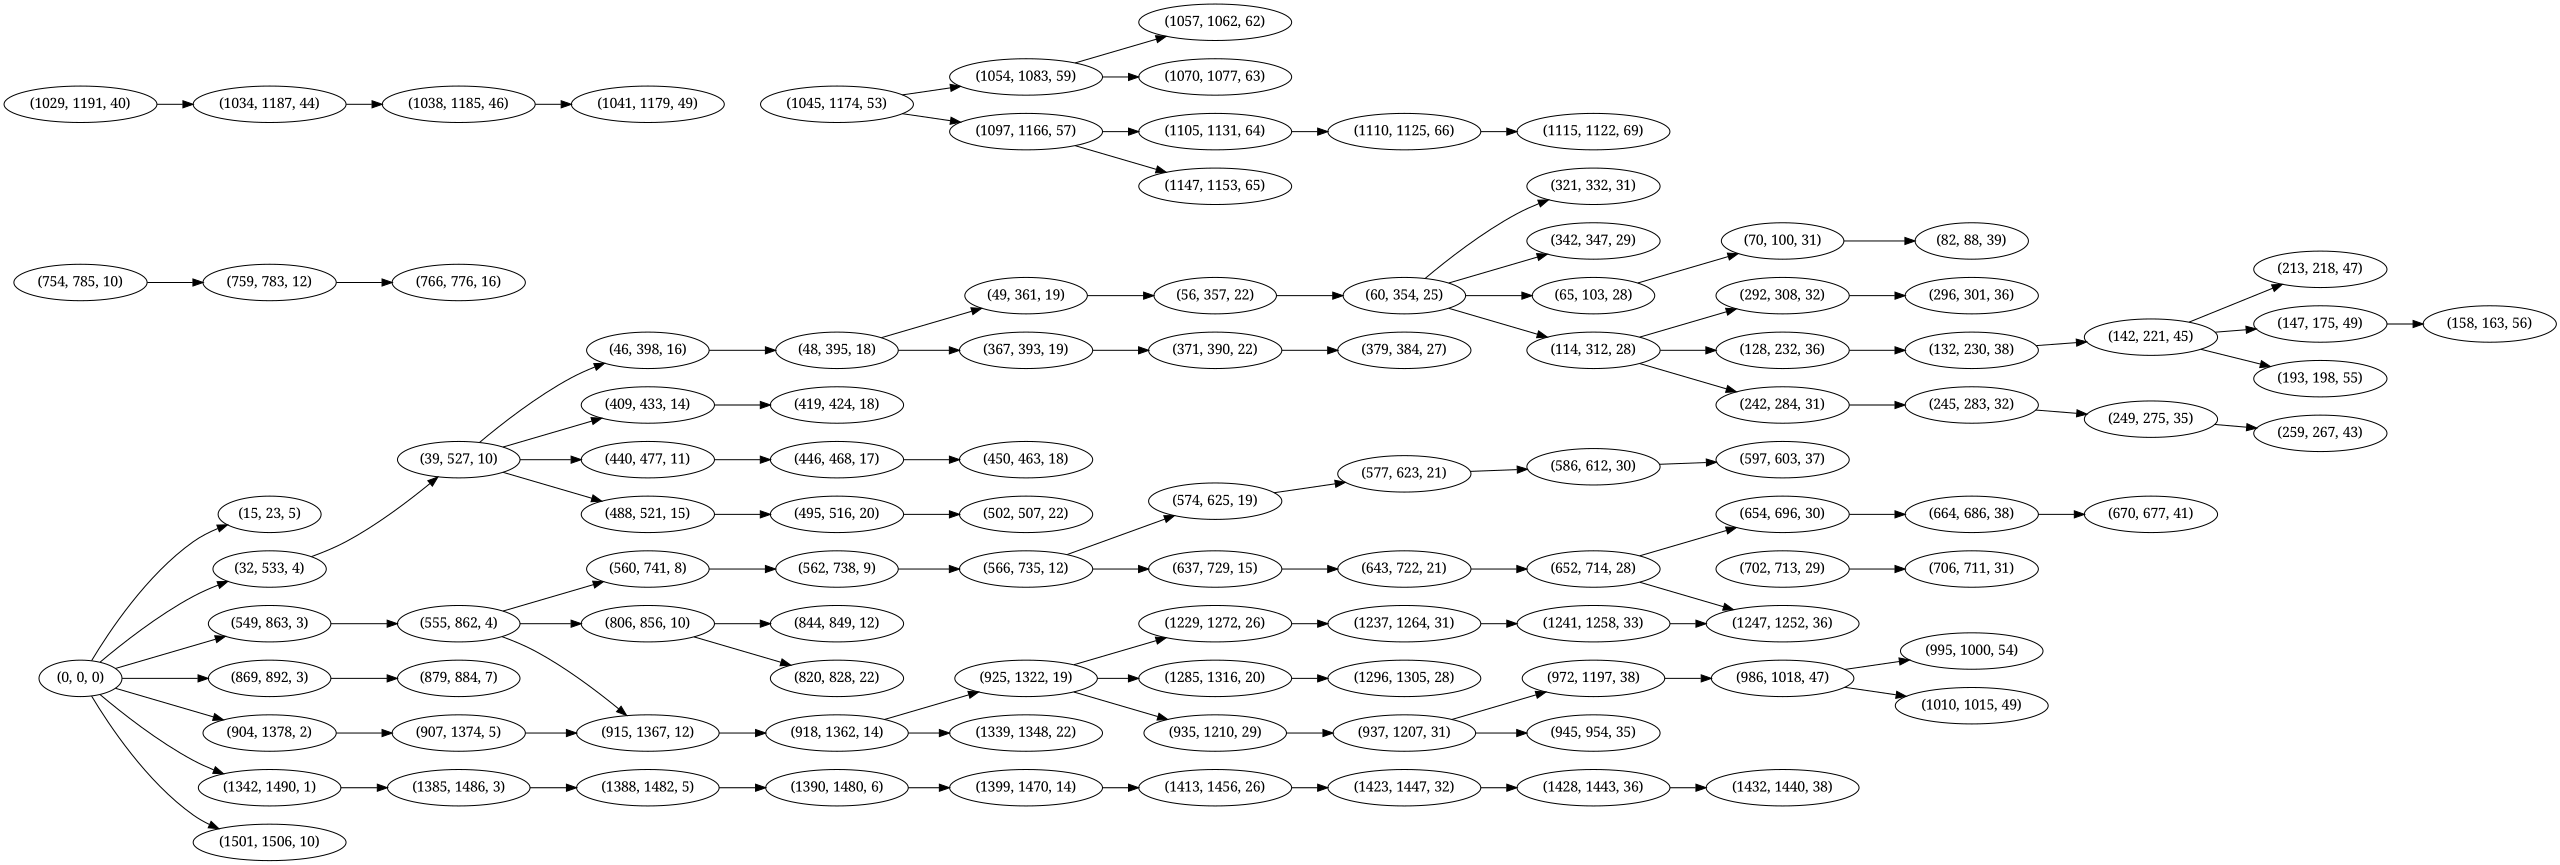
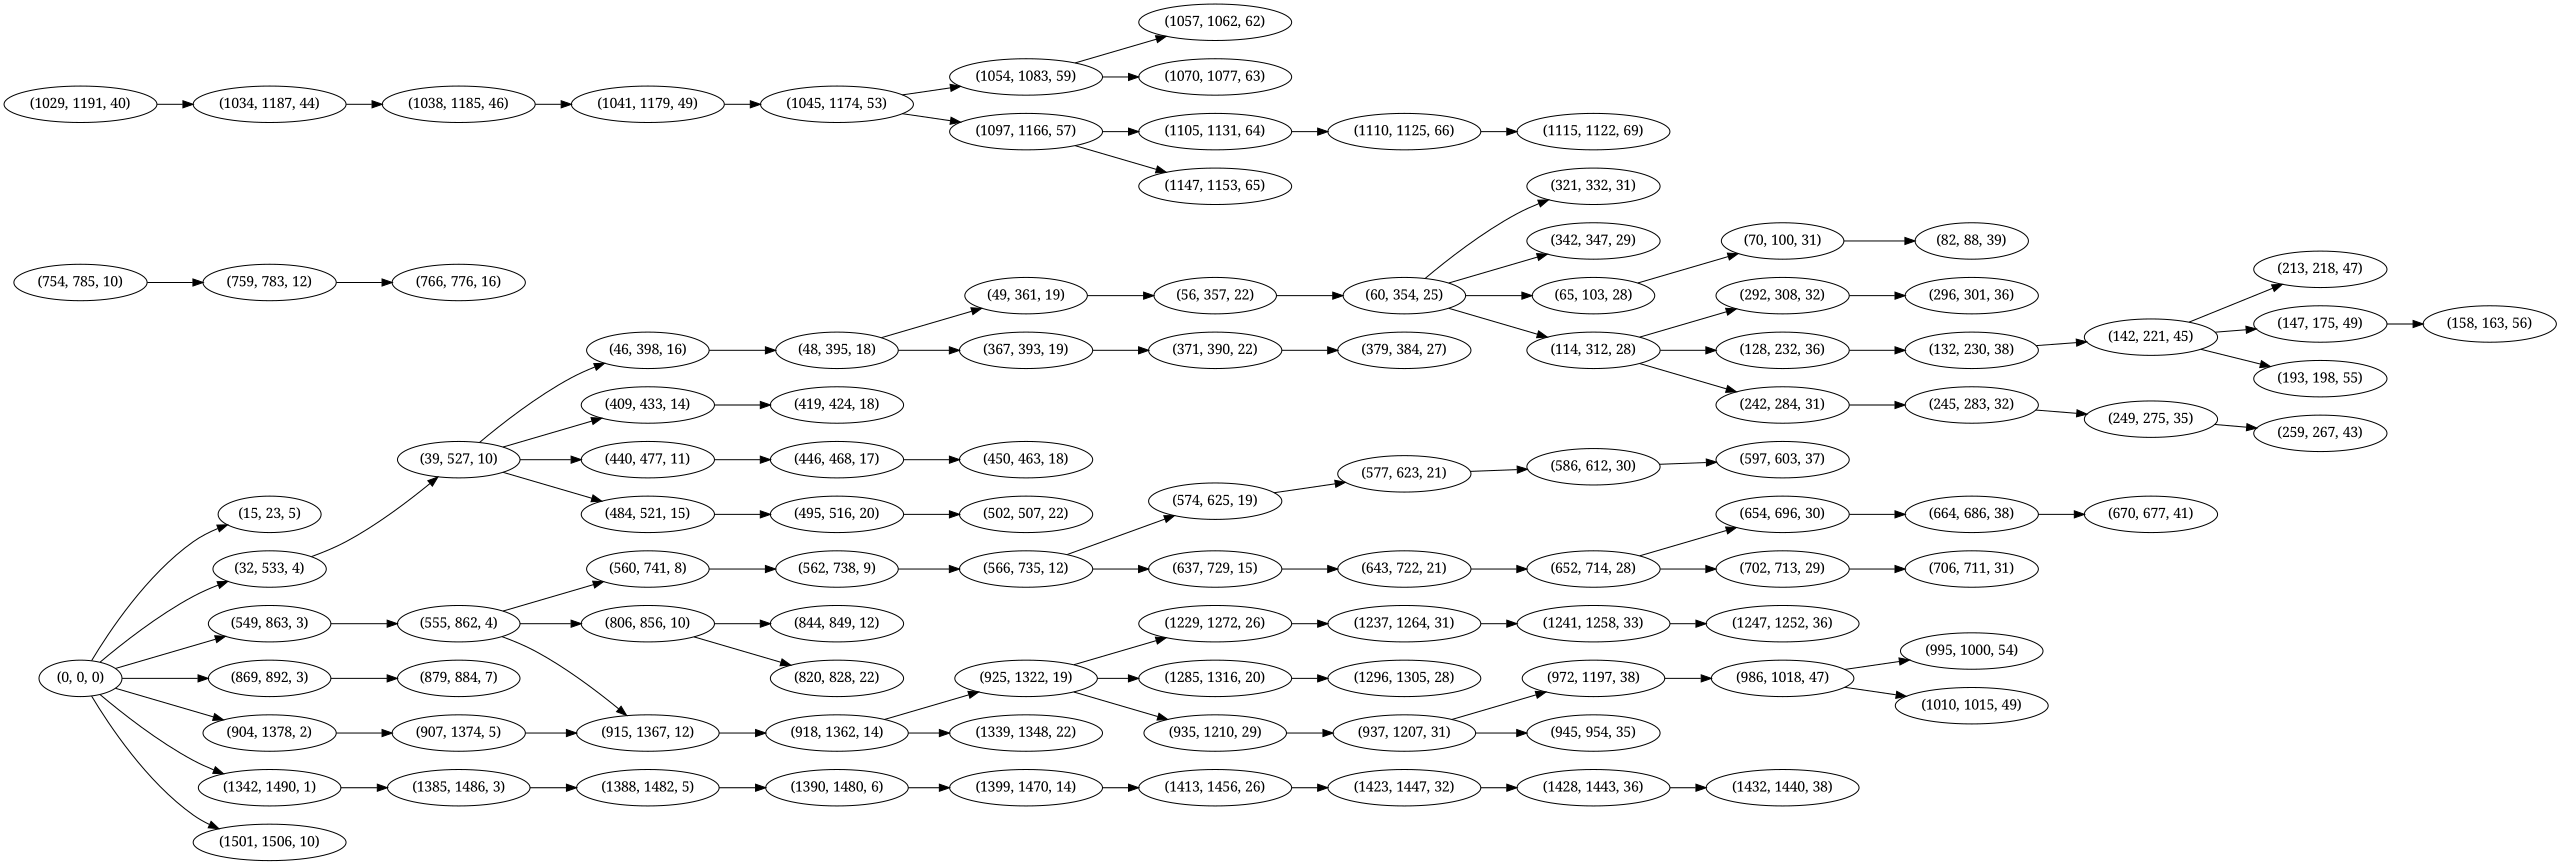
  digraph {
    fontname="Noto Serif"
    rankdir=LR
    node [fontname="Noto Serif"]
    edge [fontname="Noto Serif"]
    "(0, 0, 0)"
    "(15, 23, 5)"
    "(32, 533, 4)"
    "(549, 863, 3)"
    "(869, 892, 3)"
    "(904, 1378, 2)"
    n7 [label="(1342, 1490, 1)"]
    "(1501, 1506, 10)"
    "(39, 527, 10)"
    "(555, 862, 4)"
    "(879, 884, 7)"
    "(907, 1374, 5)"
    "(1385, 1486, 3)"
    "(46, 398, 16)"
    "(409, 433, 14)"
    "(440, 477, 11)"
-   "(484, 521, 15)" [label="(488, 521, 15)"]
+   "(484, 521, 15)"
    "(48, 395, 18)"
    "(419, 424, 18)"
    "(446, 468, 17)"
    "(495, 516, 20)"
    "(49, 361, 19)"
    "(367, 393, 19)"
    "(56, 357, 22)"
    "(371, 390, 22)"
    "(60, 354, 25)"
    "(65, 103, 28)"
    "(114, 312, 28)"
    "(321, 332, 31)"
    "(342, 347, 29)"
    "(70, 100, 31)"
    "(128, 232, 36)"
    "(242, 284, 31)"
    "(292, 308, 32)"
    "(82, 88, 39)"
    "(132, 230, 38)"
    "(245, 283, 32)"
    "(296, 301, 36)"
    "(142, 221, 45)"
    "(147, 175, 49)"
    "(193, 198, 55)"
    "(213, 218, 47)"
    "(158, 163, 56)"
    "(249, 275, 35)"
    "(259, 267, 43)"
    "(379, 384, 27)"
    "(450, 463, 18)"
    "(502, 507, 22)"
    "(560, 741, 8)"
    "(806, 856, 10)"
    "(915, 1367, 12)"
    "(562, 738, 9)"
    "(754, 785, 10)"
    "(759, 783, 12)"
    "(820, 828, 22)"
    "(844, 849, 12)"
    "(566, 735, 12)"
    "(574, 625, 19)"
    "(637, 729, 15)"
    "(577, 623, 21)"
    "(643, 722, 21)"
    "(586, 612, 30)"
    "(597, 603, 37)"
    "(652, 714, 28)"
    "(654, 696, 30)"
    "(702, 713, 29)"
    "(664, 686, 38)"
    "(706, 711, 31)"
    "(670, 677, 41)"
    "(766, 776, 16)"
    "(918, 1362, 14)"
    "(925, 1322, 19)"
    "(1339, 1348, 22)"
    "(935, 1210, 29)"
    "(1229, 1272, 26)"
    "(1285, 1316, 20)"
    "(937, 1207, 31)"
    "(1237, 1264, 31)"
    "(1296, 1305, 28)"
    "(945, 954, 35)"
    "(972, 1197, 38)"
    "(986, 1018, 47)"
    "(995, 1000, 54)"
    "(1010, 1015, 49)"
    "(1029, 1191, 40)"
    "(1034, 1187, 44)"
    "(1038, 1185, 46)"
    "(1041, 1179, 49)"
    "(1045, 1174, 53)"
    "(1054, 1083, 59)"
    "(1097, 1166, 57)"
    "(1057, 1062, 62)"
    "(1070, 1077, 63)"
    "(1105, 1131, 64)"
    "(1147, 1153, 65)"
    "(1110, 1125, 66)"
    "(1115, 1122, 69)"
    "(1241, 1258, 33)"
    "(1247, 1252, 36)"
    "(1388, 1482, 5)"
    "(1390, 1480, 6)"
    "(1399, 1470, 14)"
    "(1413, 1456, 26)"
    "(1423, 1447, 32)"
    "(1428, 1443, 36)"
    "(1432, 1440, 38)"
    "(0, 0, 0)" -> "(15, 23, 5)"
    "(0, 0, 0)" -> "(32, 533, 4)"
    "(0, 0, 0)" -> "(549, 863, 3)"
    "(0, 0, 0)" -> "(869, 892, 3)"
    "(0, 0, 0)" -> "(904, 1378, 2)"
    "(0, 0, 0)" -> n7
    "(0, 0, 0)" -> "(1501, 1506, 10)"
    "(32, 533, 4)" -> "(39, 527, 10)"
    "(549, 863, 3)" -> "(555, 862, 4)"
    "(869, 892, 3)" -> "(879, 884, 7)"
    "(904, 1378, 2)" -> "(907, 1374, 5)"
    n7 -> "(1385, 1486, 3)"
    "(39, 527, 10)" -> "(46, 398, 16)"
    "(39, 527, 10)" -> "(409, 433, 14)"
    "(39, 527, 10)" -> "(440, 477, 11)"
    "(39, 527, 10)" -> "(484, 521, 15)"
    "(555, 862, 4)" -> "(560, 741, 8)"
    "(555, 862, 4)" -> "(806, 856, 10)"
    "(555, 862, 4)" -> "(915, 1367, 12)"
    "(907, 1374, 5)" -> "(915, 1367, 12)"
    "(1385, 1486, 3)" -> "(1388, 1482, 5)"
    "(46, 398, 16)" -> "(48, 395, 18)"
    "(409, 433, 14)" -> "(419, 424, 18)"
    "(440, 477, 11)" -> "(446, 468, 17)"
    "(484, 521, 15)" -> "(495, 516, 20)"
    "(48, 395, 18)" -> "(49, 361, 19)"
    "(48, 395, 18)" -> "(367, 393, 19)"
    "(446, 468, 17)" -> "(450, 463, 18)"
    "(495, 516, 20)" -> "(502, 507, 22)"
    "(49, 361, 19)" -> "(56, 357, 22)"
    "(367, 393, 19)" -> "(371, 390, 22)"
    "(56, 357, 22)" -> "(60, 354, 25)"
    "(371, 390, 22)" -> "(379, 384, 27)"
    "(60, 354, 25)" -> "(65, 103, 28)"
    "(60, 354, 25)" -> "(114, 312, 28)"
    "(60, 354, 25)" -> "(321, 332, 31)"
    "(60, 354, 25)" -> "(342, 347, 29)"
    "(65, 103, 28)" -> "(70, 100, 31)"
    "(114, 312, 28)" -> "(128, 232, 36)"
    "(114, 312, 28)" -> "(242, 284, 31)"
    "(114, 312, 28)" -> "(292, 308, 32)"
    "(70, 100, 31)" -> "(82, 88, 39)"
    "(128, 232, 36)" -> "(132, 230, 38)"
    "(242, 284, 31)" -> "(245, 283, 32)"
    "(292, 308, 32)" -> "(296, 301, 36)"
    "(132, 230, 38)" -> "(142, 221, 45)"
    "(245, 283, 32)" -> "(249, 275, 35)"
    "(142, 221, 45)" -> "(147, 175, 49)"
    "(142, 221, 45)" -> "(193, 198, 55)"
    "(142, 221, 45)" -> "(213, 218, 47)"
    "(147, 175, 49)" -> "(158, 163, 56)"
    "(249, 275, 35)" -> "(259, 267, 43)"
    "(560, 741, 8)" -> "(562, 738, 9)"
    "(806, 856, 10)" -> "(820, 828, 22)"
    "(806, 856, 10)" -> "(844, 849, 12)"
    "(915, 1367, 12)" -> "(918, 1362, 14)"
    "(562, 738, 9)" -> "(566, 735, 12)"
    "(754, 785, 10)" -> "(759, 783, 12)"
    "(759, 783, 12)" -> "(766, 776, 16)"
    "(566, 735, 12)" -> "(574, 625, 19)"
    "(566, 735, 12)" -> "(637, 729, 15)"
    "(574, 625, 19)" -> "(577, 623, 21)"
    "(637, 729, 15)" -> "(643, 722, 21)"
    "(577, 623, 21)" -> "(586, 612, 30)"
    "(643, 722, 21)" -> "(652, 714, 28)"
    "(586, 612, 30)" -> "(597, 603, 37)"
    "(652, 714, 28)" -> "(654, 696, 30)"
-   "(652, 714, 28)" -> "(1247, 1252, 36)"
+   "(652, 714, 28)" -> "(702, 713, 29)"
    "(654, 696, 30)" -> "(664, 686, 38)"
    "(702, 713, 29)" -> "(706, 711, 31)"
    "(664, 686, 38)" -> "(670, 677, 41)"
    "(918, 1362, 14)" -> "(925, 1322, 19)"
    "(918, 1362, 14)" -> "(1339, 1348, 22)"
    "(925, 1322, 19)" -> "(935, 1210, 29)"
    "(925, 1322, 19)" -> "(1229, 1272, 26)"
    "(925, 1322, 19)" -> "(1285, 1316, 20)"
    "(935, 1210, 29)" -> "(937, 1207, 31)"
    "(1229, 1272, 26)" -> "(1237, 1264, 31)"
    "(1285, 1316, 20)" -> "(1296, 1305, 28)"
    "(937, 1207, 31)" -> "(945, 954, 35)"
    "(937, 1207, 31)" -> "(972, 1197, 38)"
    "(1237, 1264, 31)" -> "(1241, 1258, 33)"
    "(972, 1197, 38)" -> "(986, 1018, 47)"
    "(986, 1018, 47)" -> "(995, 1000, 54)"
    "(986, 1018, 47)" -> "(1010, 1015, 49)"
    "(1029, 1191, 40)" -> "(1034, 1187, 44)"
    "(1034, 1187, 44)" -> "(1038, 1185, 46)"
    "(1038, 1185, 46)" -> "(1041, 1179, 49)"
+   "(1041, 1179, 49)" -> "(1045, 1174, 53)"
    "(1045, 1174, 53)" -> "(1054, 1083, 59)"
    "(1045, 1174, 53)" -> "(1097, 1166, 57)"
    "(1054, 1083, 59)" -> "(1057, 1062, 62)"
    "(1054, 1083, 59)" -> "(1070, 1077, 63)"
    "(1097, 1166, 57)" -> "(1105, 1131, 64)"
    "(1097, 1166, 57)" -> "(1147, 1153, 65)"
    "(1105, 1131, 64)" -> "(1110, 1125, 66)"
    "(1110, 1125, 66)" -> "(1115, 1122, 69)"
    "(1241, 1258, 33)" -> "(1247, 1252, 36)"
    "(1388, 1482, 5)" -> "(1390, 1480, 6)"
    "(1390, 1480, 6)" -> "(1399, 1470, 14)"
    "(1399, 1470, 14)" -> "(1413, 1456, 26)"
    "(1413, 1456, 26)" -> "(1423, 1447, 32)"
    "(1423, 1447, 32)" -> "(1428, 1443, 36)"
    "(1428, 1443, 36)" -> "(1432, 1440, 38)"
  }
